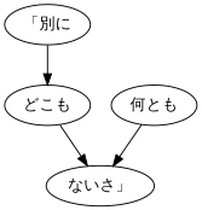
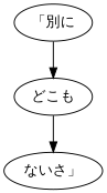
  digraph {
    n1 [label="「別に"]
    n2 [label="どこも"]
    n3 [label="ないさ」"]
-   n4 [label="何とも"]
    n1 -> n2
    n2 -> n3
-   n4 -> n3
  }
